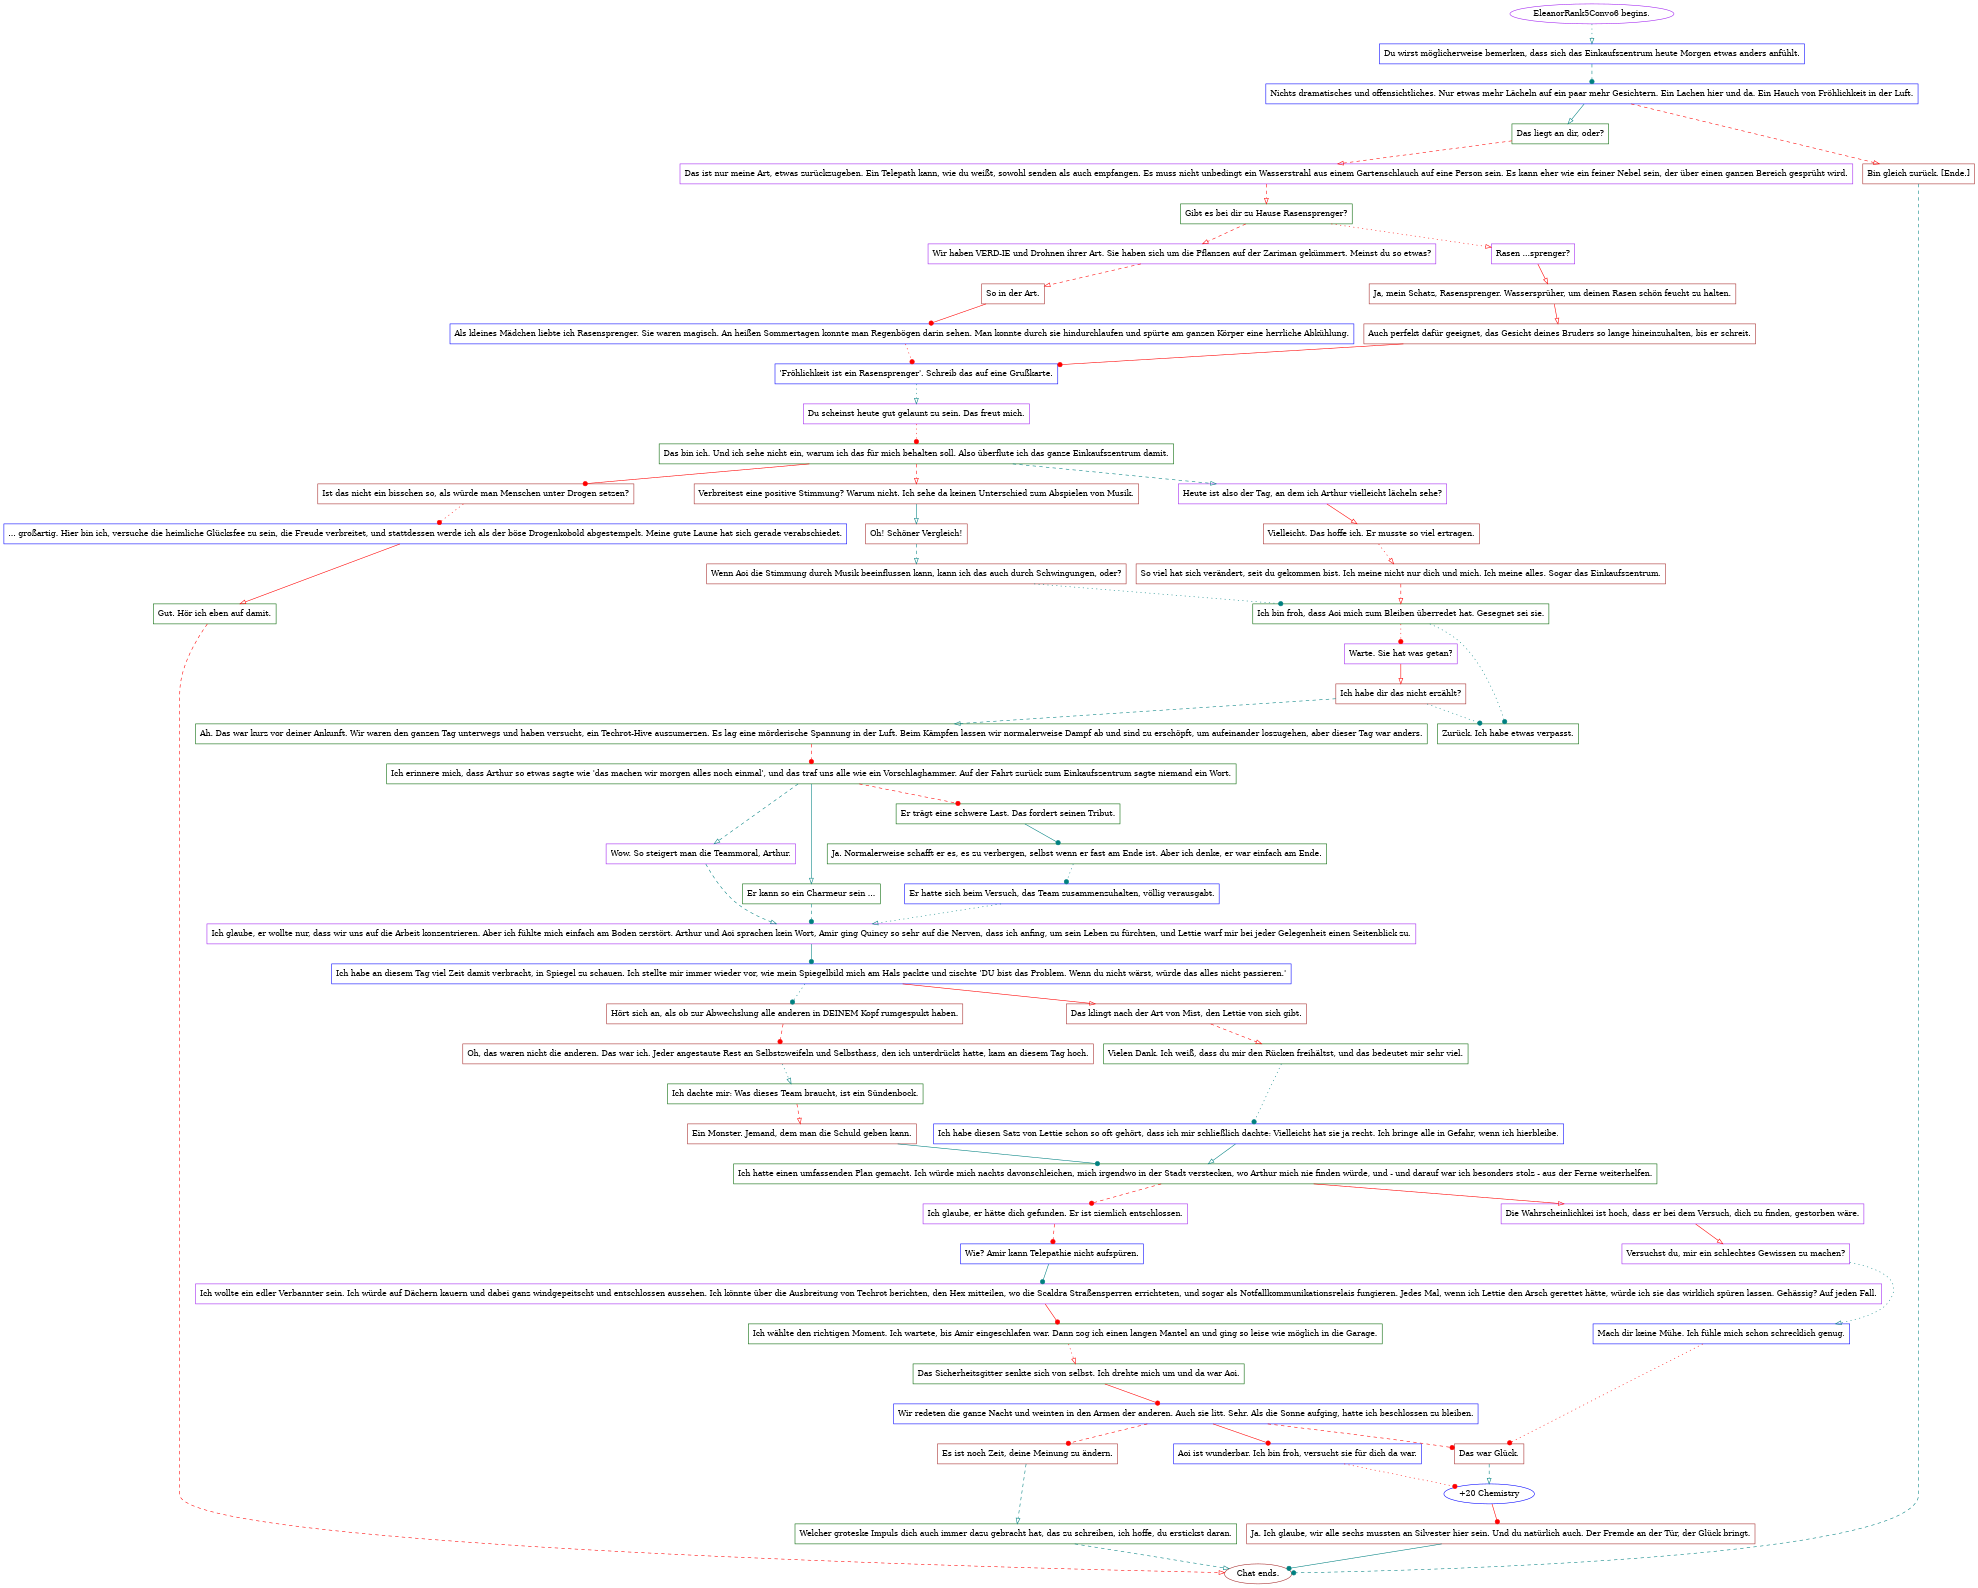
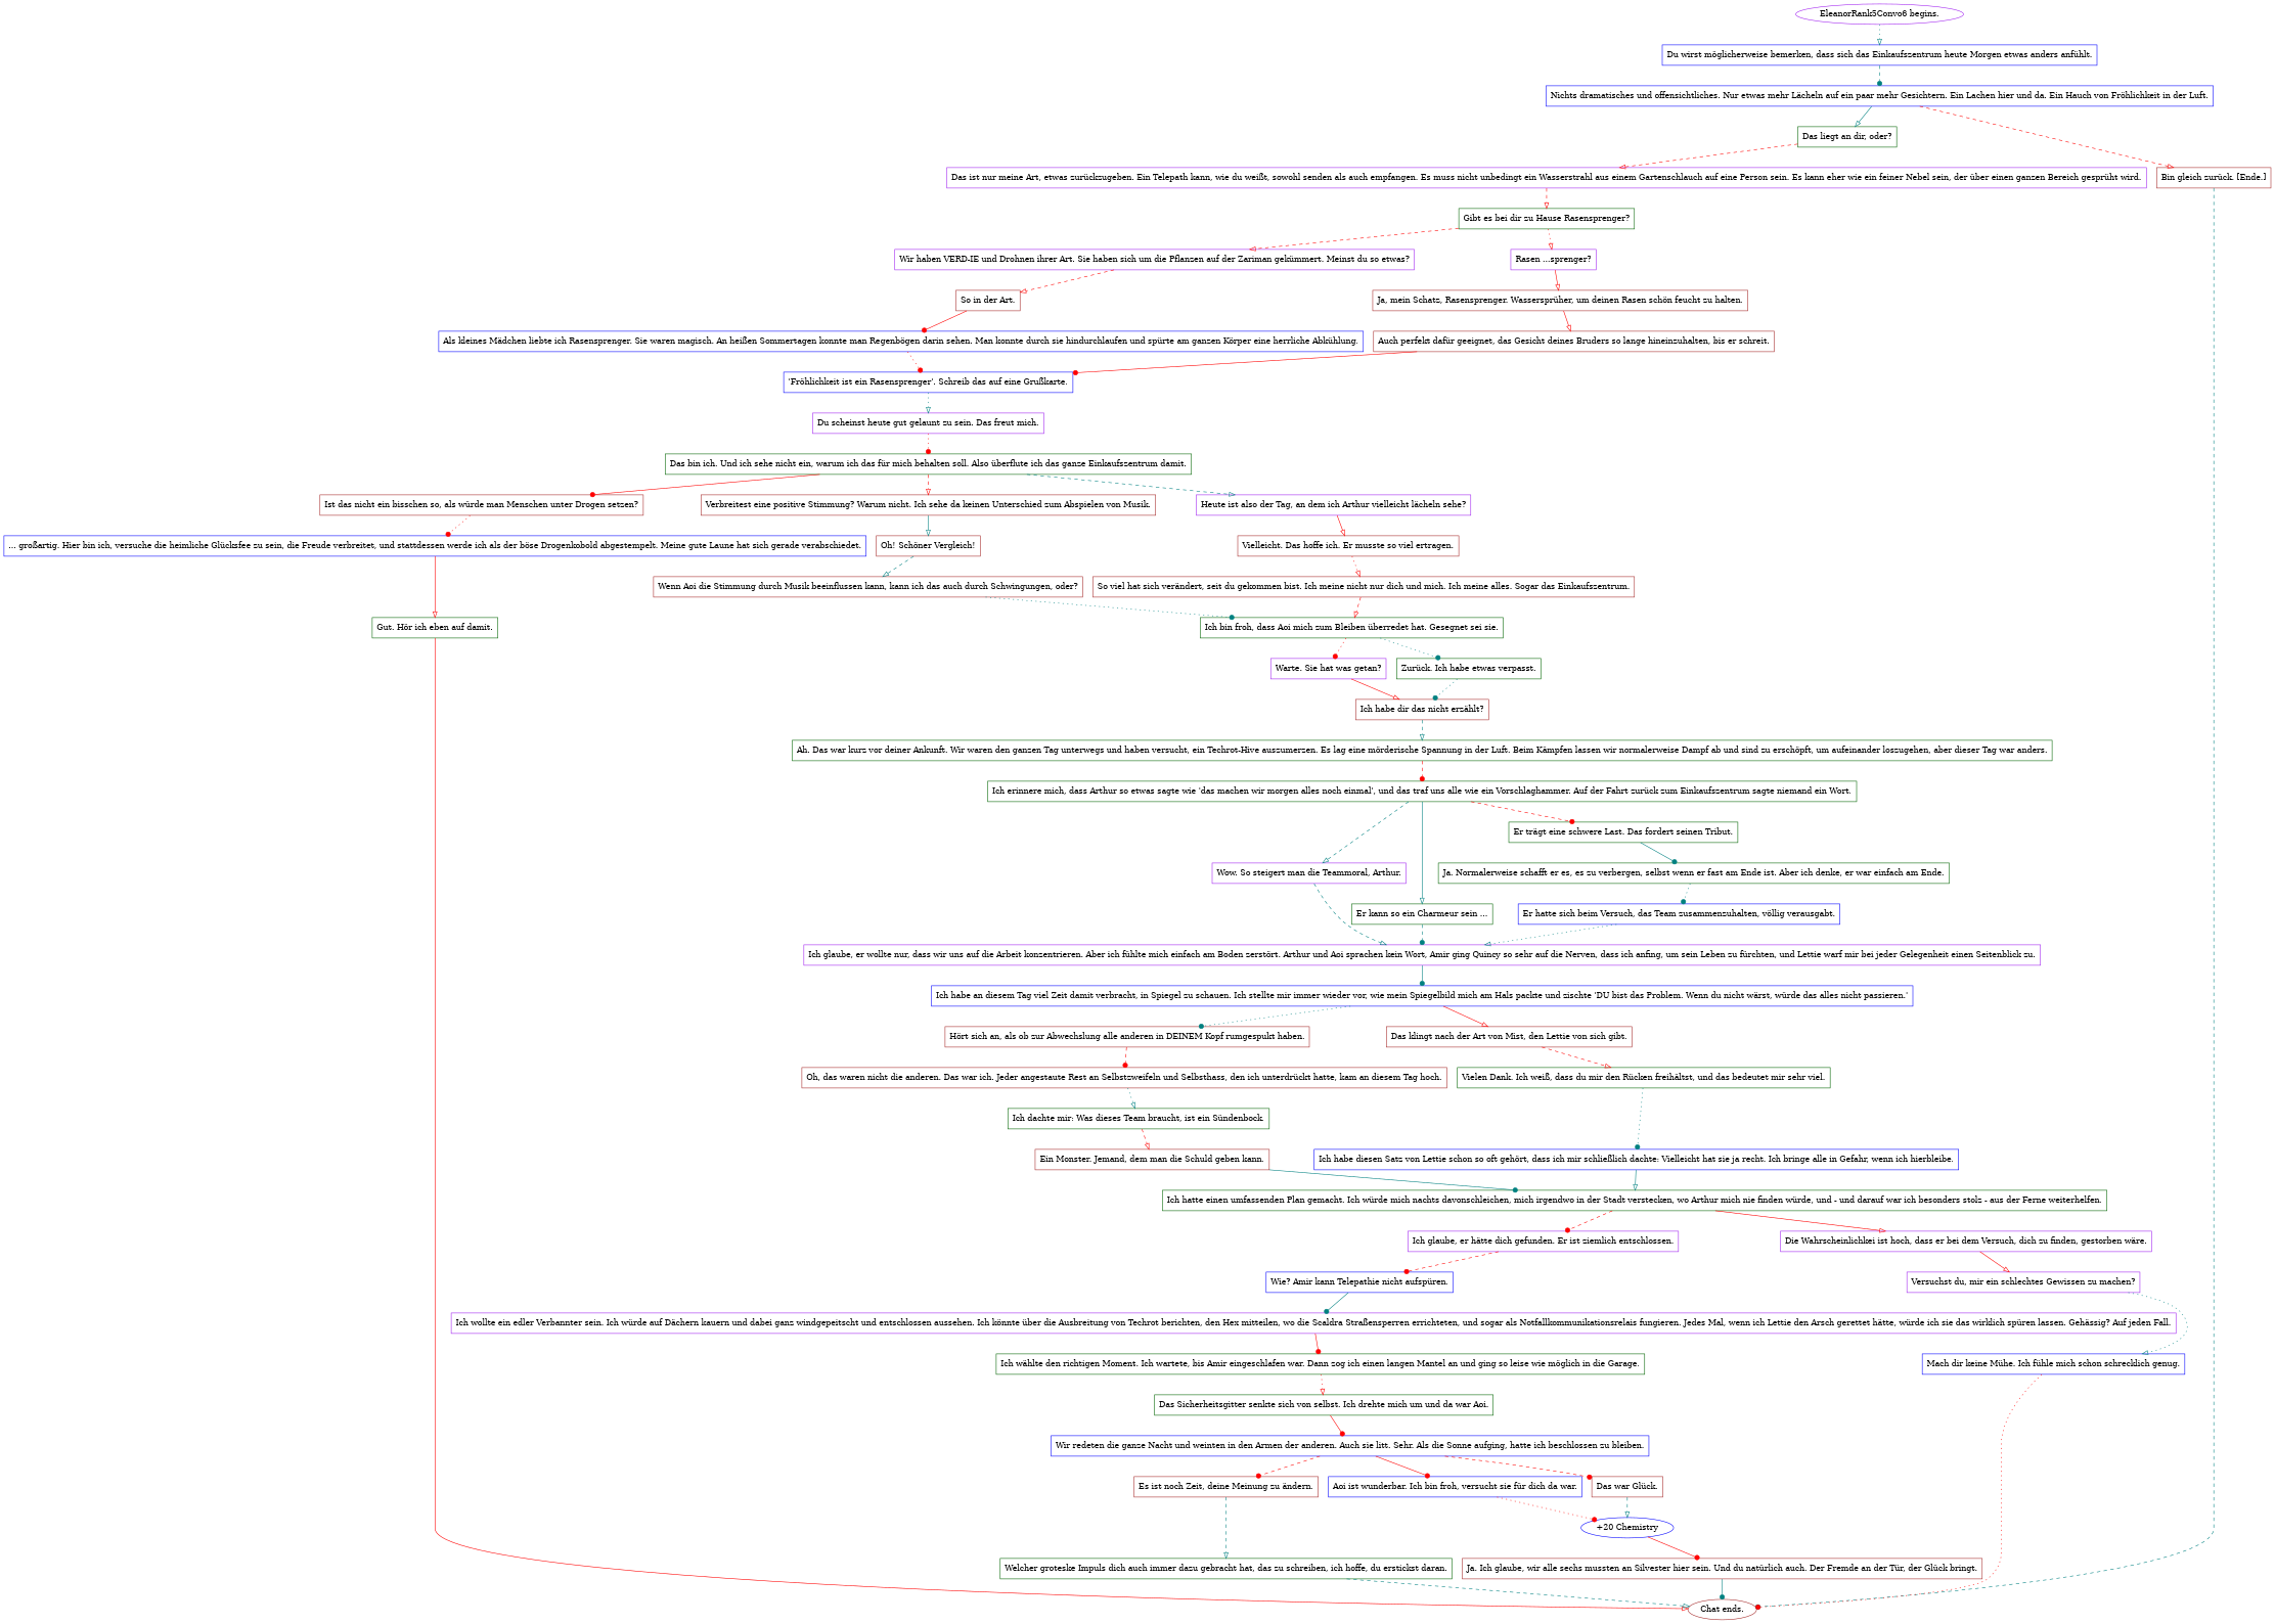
  digraph {
    node [color=brown shape=box]
    edge [arrowhead=onormal color=red style=dashed]
    "EleanorRank5Convo6 begins." [color=purple shape=""]
    n2 [color=blue label="Du wirst möglicherweise bemerken, dass sich das Einkaufszentrum heute Morgen etwas anders anfühlt."]
    n3 [color=blue label="Nichts dramatisches und offensichtliches. Nur etwas mehr Lächeln auf ein paar mehr Gesichtern. Ein Lachen hier und da. Ein Hauch von Fröhlichkeit in der Luft."]
    n4 [color=darkgreen label="Das liegt an dir, oder?"]
    n5 [label="Bin gleich zurück. [Ende.]"]
    n6 [color=purple label="Das ist nur meine Art, etwas zurückzugeben. Ein Telepath kann, wie du weißt, sowohl senden als auch empfangen. Es muss nicht unbedingt ein Wasserstrahl aus einem Gartenschlauch auf eine Person sein. Es kann eher wie ein feiner Nebel sein, der über einen ganzen Bereich gesprüht wird."]
    "Chat ends." [shape=""]
    n8 [color=darkgreen label="Gibt es bei dir zu Hause Rasensprenger?"]
    n9 [color=purple label="Wir haben VERD-IE und Drohnen ihrer Art. Sie haben sich um die Pflanzen auf der Zariman gekümmert. Meinst du so etwas?"]
    n10 [color=purple label="Rasen ...sprenger?"]
    n11 [label="So in der Art."]
    n12 [label="Ja, mein Schatz, Rasensprenger. Wassersprüher, um deinen Rasen schön feucht zu halten."]
    n13 [color=blue label="Als kleines Mädchen liebte ich Rasensprenger. Sie waren magisch. An heißen Sommertagen konnte man Regenbögen darin sehen. Man konnte durch sie hindurchlaufen und spürte am ganzen Körper eine herrliche Abkühlung."]
    n14 [label="Auch perfekt dafür geeignet, das Gesicht deines Bruders so lange hineinzuhalten, bis er schreit."]
    n15 [color=blue label="'Fröhlichkeit ist ein Rasensprenger'. Schreib das auf eine Grußkarte."]
    n16 [color=purple label="Du scheinst heute gut gelaunt zu sein. Das freut mich."]
    n17 [color=darkgreen label="Das bin ich. Und ich sehe nicht ein, warum ich das für mich behalten soll. Also überflute ich das ganze Einkaufszentrum damit."]
    n18 [label="Ist das nicht ein bisschen so, als würde man Menschen unter Drogen setzen?"]
    n19 [label="Verbreitest eine positive Stimmung? Warum nicht. Ich sehe da keinen Unterschied zum Abspielen von Musik."]
    n20 [color=purple label="Heute ist also der Tag, an dem ich Arthur vielleicht lächeln sehe?"]
    n21 [color=blue label="... großartig. Hier bin ich, versuche die heimliche Glücksfee zu sein, die Freude verbreitet, und stattdessen werde ich als der böse Drogenkobold abgestempelt. Meine gute Laune hat sich gerade verabschiedet."]
    n22 [label="Oh! Schöner Vergleich!"]
    n23 [label="Vielleicht. Das hoffe ich. Er musste so viel ertragen."]
    n24 [color=darkgreen label="Gut. Hör ich eben auf damit."]
    n25 [label="Wenn Aoi die Stimmung durch Musik beeinflussen kann, kann ich das auch durch Schwingungen, oder?"]
    n26 [label="So viel hat sich verändert, seit du gekommen bist. Ich meine nicht nur dich und mich. Ich meine alles. Sogar das Einkaufszentrum."]
    n27 [color=darkgreen label="Ich bin froh, dass Aoi mich zum Bleiben überredet hat. Gesegnet sei sie."]
    n28 [color=purple label="Warte. Sie hat was getan?"]
    n29 [color=darkgreen label="Zurück. Ich habe etwas verpasst."]
    n30 [label="Ich habe dir das nicht erzählt?"]
    n31 [color=darkgreen label="Ah. Das war kurz vor deiner Ankunft. Wir waren den ganzen Tag unterwegs und haben versucht, ein Techrot-Hive auszumerzen. Es lag eine mörderische Spannung in der Luft. Beim Kämpfen lassen wir normalerweise Dampf ab und sind zu erschöpft, um aufeinander loszugehen, aber dieser Tag war anders."]
    n32 [color=darkgreen label="Ich erinnere mich, dass Arthur so etwas sagte wie 'das machen wir morgen alles noch einmal', und das traf uns alle wie ein Vorschlaghammer. Auf der Fahrt zurück zum Einkaufszentrum sagte niemand ein Wort."]
    n33 [color=purple label="Wow. So steigert man die Teammoral, Arthur."]
    n34 [color=darkgreen label="Er kann so ein Charmeur sein ..."]
    n35 [color=darkgreen label="Er trägt eine schwere Last. Das fordert seinen Tribut."]
    n36 [color=purple label="Ich glaube, er wollte nur, dass wir uns auf die Arbeit konzentrieren. Aber ich fühlte mich einfach am Boden zerstört. Arthur und Aoi sprachen kein Wort, Amir ging Quincy so sehr auf die Nerven, dass ich anfing, um sein Leben zu fürchten, und Lettie warf mir bei jeder Gelegenheit einen Seitenblick zu."]
    n37 [color=darkgreen label="Ja. Normalerweise schafft er es, es zu verbergen, selbst wenn er fast am Ende ist. Aber ich denke, er war einfach am Ende."]
    n38 [color=blue label="Ich habe an diesem Tag viel Zeit damit verbracht, in Spiegel zu schauen. Ich stellte mir immer wieder vor, wie mein Spiegelbild mich am Hals packte und zischte 'DU bist das Problem. Wenn du nicht wärst, würde das alles nicht passieren.'"]
    n39 [color=blue label="Er hatte sich beim Versuch, das Team zusammenzuhalten, völlig verausgabt."]
    n40 [label="Hört sich an, als ob zur Abwechslung alle anderen in DEINEM Kopf rumgespukt haben."]
    n41 [label="Das klingt nach der Art von Mist, den Lettie von sich gibt."]
    n42 [label="Oh, das waren nicht die anderen. Das war ich. Jeder angestaute Rest an Selbstzweifeln und Selbsthass, den ich unterdrückt hatte, kam an diesem Tag hoch."]
    n43 [color=darkgreen label="Vielen Dank. Ich weiß, dass du mir den Rücken freihältst, und das bedeutet mir sehr viel."]
    n44 [color=darkgreen label="Ich dachte mir: Was dieses Team braucht, ist ein Sündenbock."]
    n45 [color=blue label="Ich habe diesen Satz von Lettie schon so oft gehört, dass ich mir schließlich dachte: Vielleicht hat sie ja recht. Ich bringe alle in Gefahr, wenn ich hierbleibe."]
    n46 [label="Ein Monster. Jemand, dem man die Schuld geben kann."]
    n47 [color=darkgreen label="Ich hatte einen umfassenden Plan gemacht. Ich würde mich nachts davonschleichen, mich irgendwo in der Stadt verstecken, wo Arthur mich nie finden würde, und - und darauf war ich besonders stolz - aus der Ferne weiterhelfen."]
    n48 [color=purple label="Ich glaube, er hätte dich gefunden. Er ist ziemlich entschlossen."]
    n49 [color=purple label="Die Wahrscheinlichkei ist hoch, dass er bei dem Versuch, dich zu finden, gestorben wäre."]
    n50 [color=blue label="Wie? Amir kann Telepathie nicht aufspüren."]
    n51 [color=purple label="Versuchst du, mir ein schlechtes Gewissen zu machen?"]
    n52 [color=purple label="Ich wollte ein edler Verbannter sein. Ich würde auf Dächern kauern und dabei ganz windgepeitscht und entschlossen aussehen. Ich könnte über die Ausbreitung von Techrot berichten, den Hex mitteilen, wo die Scaldra Straßensperren errichteten, und sogar als Notfallkommunikationsrelais fungieren. Jedes Mal, wenn ich Lettie den Arsch gerettet hätte, würde ich sie das wirklich spüren lassen. Gehässig? Auf jeden Fall."]
    n53 [color=blue label="Mach dir keine Mühe. Ich fühle mich schon schrecklich genug."]
    n54 [color=darkgreen label="Ich wählte den richtigen Moment. Ich wartete, bis Amir eingeschlafen war. Dann zog ich einen langen Mantel an und ging so leise wie möglich in die Garage."]
    n55 [color=darkgreen label="Das Sicherheitsgitter senkte sich von selbst. Ich drehte mich um und da war Aoi."]
    n56 [color=blue label="Wir redeten die ganze Nacht und weinten in den Armen der anderen. Auch sie litt. Sehr. Als die Sonne aufging, hatte ich beschlossen zu bleiben."]
    n57 [label="Es ist noch Zeit, deine Meinung zu ändern."]
    n58 [color=blue label="Aoi ist wunderbar. Ich bin froh, versucht sie für dich da war."]
    n59 [label="Das war Glück."]
    n60 [color=darkgreen label="Welcher groteske Impuls dich auch immer dazu gebracht hat, das zu schreiben, ich hoffe, du erstickst daran."]
    n61 [color=blue label="+20 Chemistry" shape=""]
    n62 [label="Ja. Ich glaube, wir alle sechs mussten an Silvester hier sein. Und du natürlich auch. Der Fremde an der Tür, der Glück bringt."]
    "EleanorRank5Convo6 begins." -> n2 [color=teal style=dotted]
    n2 -> n3 [arrowhead=dot color=teal]
    n3 -> n4 [color=teal style=solid]
    n3 -> n5
    n4 -> n6
    n5 -> "Chat ends." [arrowhead=dot color=teal]
    n6 -> n8
    n8 -> n9
    n8 -> n10 [style=dotted]
    n9 -> n11
    n10 -> n12 [style=solid]
    n11 -> n13 [arrowhead=dot style=solid]
    n12 -> n14 [style=solid]
    n13 -> n15 [arrowhead=dot style=dotted]
    n14 -> n15 [arrowhead=dot style=solid]
    n15 -> n16 [color=teal style=dotted]
    n16 -> n17 [arrowhead=dot style=dotted]
    n17 -> n18 [arrowhead=dot style=solid]
    n17 -> n19
    n17 -> n20 [color=teal]
    n18 -> n21 [arrowhead=dot style=dotted]
    n19 -> n22 [color=teal style=solid]
    n20 -> n23 [style=solid]
    n21 -> n24 [style=solid]
    n22 -> n25 [color=teal]
    n23 -> n26 [style=dotted]
-   n24 -> "Chat ends."
+   n24 -> "Chat ends." [style=solid]
    n25 -> n27 [arrowhead=dot color=teal style=dotted]
    n26 -> n27
    n27 -> n28 [arrowhead=dot style=dotted]
    n27 -> n29 [arrowhead=dot color=teal style=dotted]
    n28 -> n30 [style=solid]
-   n30 -> n29 [arrowhead=dot color=teal style=dotted]
+   n29 -> n30 [arrowhead=dot color=teal style=dotted]
    n30 -> n31 [color=teal]
    n31 -> n32 [arrowhead=dot]
    n32 -> n33 [color=teal]
    n32 -> n34 [color=teal style=solid]
    n32 -> n35 [arrowhead=dot]
    n33 -> n36 [color=teal]
    n34 -> n36 [arrowhead=dot color=teal]
    n35 -> n37 [arrowhead=dot color=teal style=solid]
    n36 -> n38 [arrowhead=dot color=teal style=solid]
    n37 -> n39 [arrowhead=dot color=teal style=dotted]
    n38 -> n40 [arrowhead=dot color=teal style=dotted]
    n38 -> n41 [style=solid]
    n39 -> n36 [color=teal style=dotted]
    n40 -> n42 [arrowhead=dot]
    n41 -> n43
    n42 -> n44 [color=teal style=dotted]
    n43 -> n45 [arrowhead=dot color=teal style=dotted]
    n44 -> n46
    n45 -> n47 [color=teal style=solid]
    n46 -> n47 [arrowhead=dot color=teal style=solid]
    n47 -> n48 [arrowhead=dot]
    n47 -> n49 [style=solid]
    n48 -> n50 [arrowhead=dot]
    n49 -> n51 [style=solid]
    n50 -> n52 [arrowhead=dot color=teal style=solid]
    n51 -> n53 [color=teal style=dotted]
    n52 -> n54 [arrowhead=dot style=solid]
-   n53 -> n59 [arrowhead=dot style=dotted]
+   n53 -> "Chat ends." [arrowhead=dot style=dotted]
    n54 -> n55 [style=dotted]
    n55 -> n56 [arrowhead=dot style=solid]
    n56 -> n57 [arrowhead=dot]
    n56 -> n58 [arrowhead=dot style=solid]
    n56 -> n59 [arrowhead=dot]
    n57 -> n60 [color=teal]
    n58 -> n61 [arrowhead=dot style=dotted]
    n59 -> n61 [color=teal]
    n60 -> "Chat ends." [color=teal]
    n61 -> n62 [arrowhead=dot style=solid]
    n62 -> "Chat ends." [arrowhead=dot color=teal style=solid]
  }
